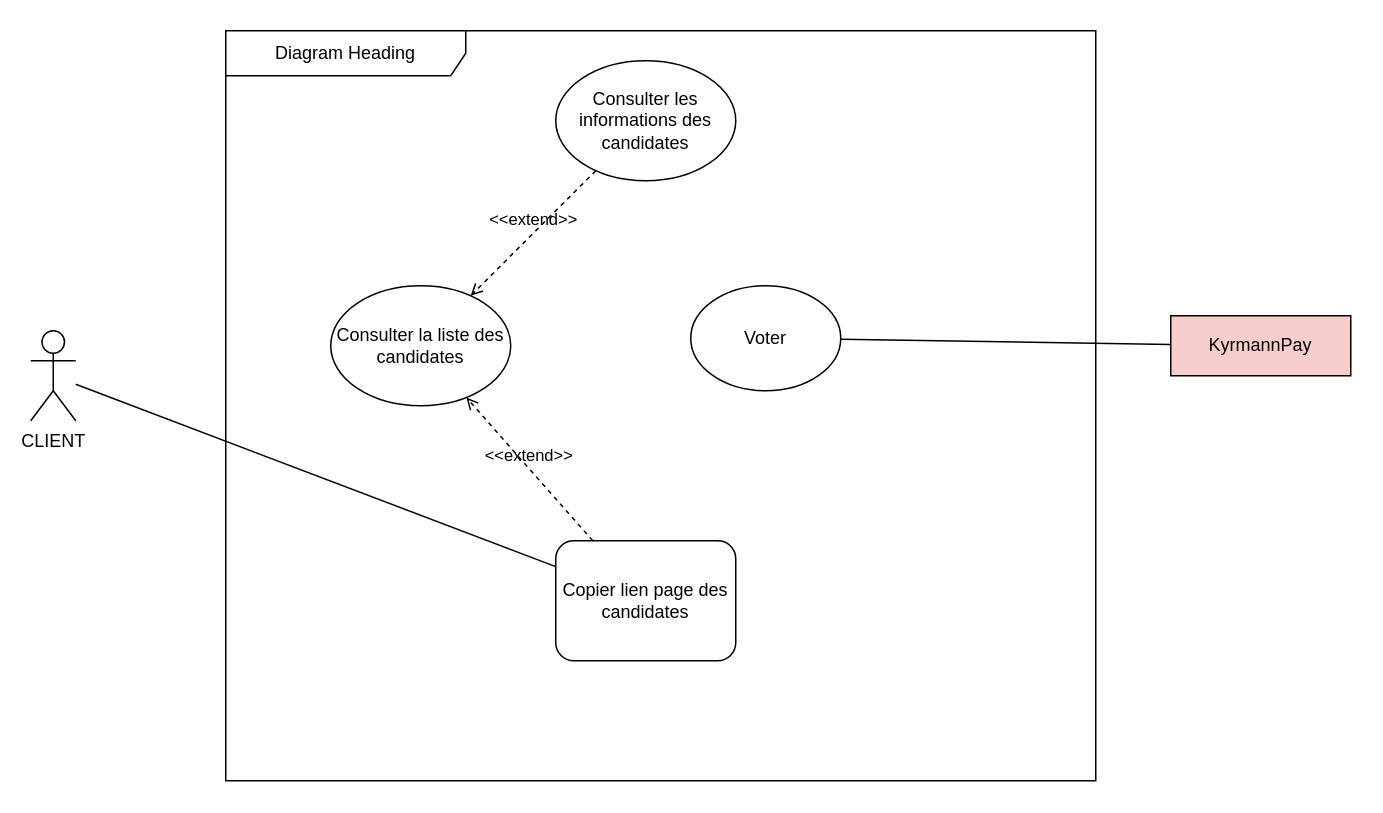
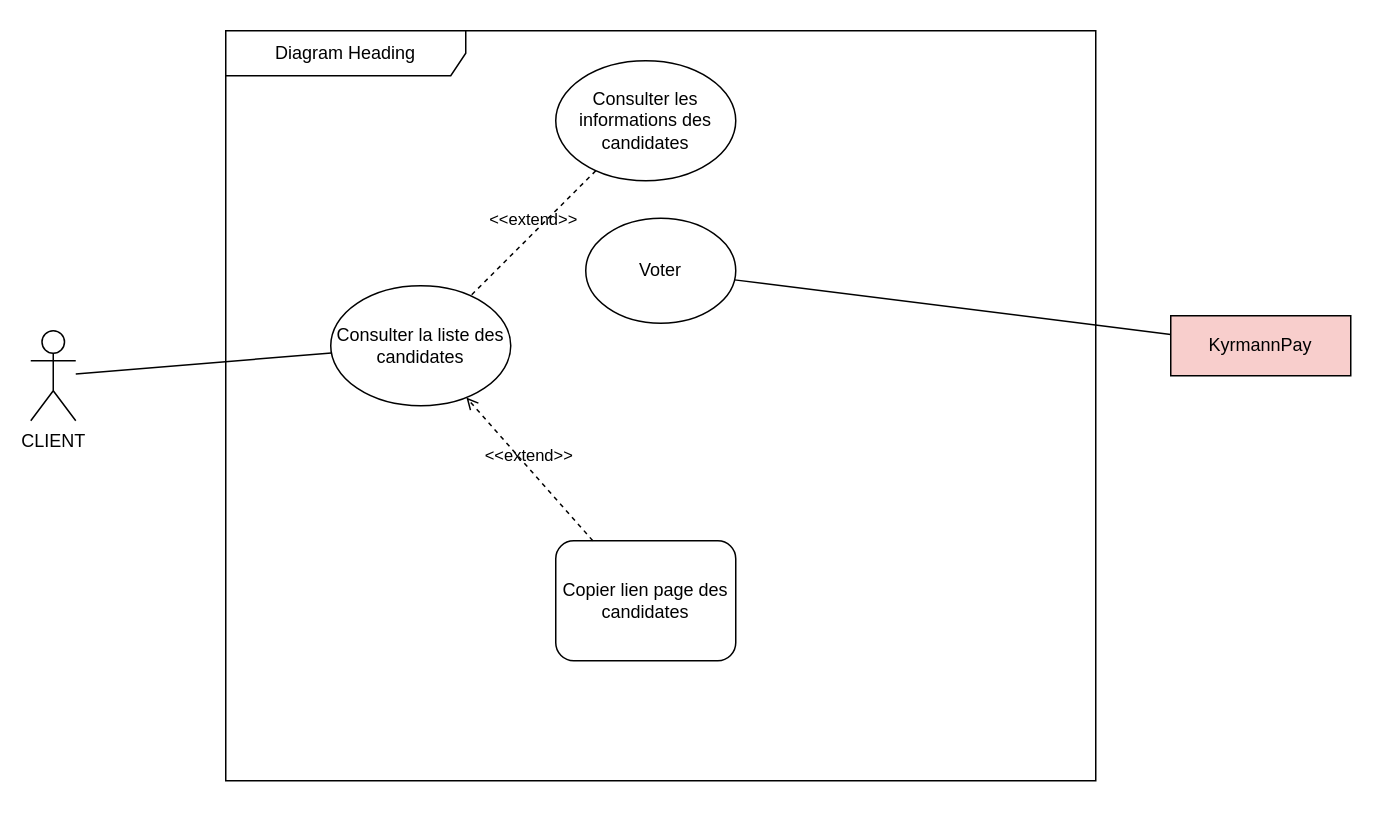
  <mxCell id="0" />
  <mxCell id="1" parent="0" />
  <mxCell id="2" value="CLIENT" style="shape=umlActor;verticalLabelPosition=bottom;verticalAlign=top;html=1;outlineConnect=0;" parent="1" vertex="1"><mxGeometry x="20" y="220" width="30" height="60" as="geometry" /></mxCell>
- <mxCell id="3" value="" style="endArrow=none;html=1;rounded=0;" parent="1" source="2" target="7" edge="1"><mxGeometry width="50" height="50" relative="1" as="geometry"><mxPoint x="240" y="330" as="sourcePoint" /><mxPoint x="290" y="280" as="targetPoint" /></mxGeometry></mxCell>
+ <mxCell id="3" value="" style="endArrow=none;html=1;rounded=0;" parent="1" source="2" target="8" edge="1"><mxGeometry width="50" height="50" relative="1" as="geometry"><mxPoint x="240" y="330" as="sourcePoint" /><mxPoint x="290" y="280" as="targetPoint" /></mxGeometry></mxCell>
  <mxCell id="4" value="Diagram Heading" style="shape=umlFrame;whiteSpace=wrap;html=1;pointerEvents=0;recursiveResize=0;container=1;collapsible=0;width=160;" vertex="1" parent="1"><mxGeometry x="150" y="20" width="580" height="500" as="geometry" /></mxCell>
- <mxCell id="5" value="Voter" style="ellipse;whiteSpace=wrap;html=1;" parent="4" vertex="1"><mxGeometry x="310" y="170" width="100" height="70" as="geometry" /></mxCell>
+ <mxCell id="5" value="Voter" style="ellipse;whiteSpace=wrap;html=1;" parent="4" vertex="1"><mxGeometry x="240" y="125" width="100" height="70" as="geometry" /></mxCell>
  <mxCell id="6" value="Consulter les informations des candidates" style="ellipse;whiteSpace=wrap;html=1;" parent="4" vertex="1"><mxGeometry x="220" y="20" width="120" height="80" as="geometry" /></mxCell>
  <mxCell id="7" value="Copier lien page des candidates" style="whiteSpace=wrap;html=1;rounded=1;" vertex="1" parent="4"><mxGeometry x="220" y="340" width="120" height="80" as="geometry" /></mxCell>
  <mxCell id="8" value="Consulter la liste des candidates" style="ellipse;whiteSpace=wrap;html=1;" parent="4" vertex="1"><mxGeometry x="70" y="170" width="120" height="80" as="geometry" /></mxCell>
- <mxCell id="9" value="&amp;lt;&amp;lt;extend&amp;gt;&amp;gt;" style="html=1;verticalAlign=bottom;labelBackgroundColor=none;endArrow=open;endFill=0;dashed=1;rounded=0;" parent="4" source="6" target="8" edge="1"><mxGeometry width="160" relative="1" as="geometry"><mxPoint x="279.997" y="213.396" as="sourcePoint" /><mxPoint x="375.204" y="150.004" as="targetPoint" /></mxGeometry></mxCell>
+ <mxCell id="9" value="&amp;lt;&amp;lt;extend&amp;gt;&amp;gt;" style="html=1;verticalAlign=bottom;labelBackgroundColor=none;endArrow=none;endFill=0;dashed=1;rounded=0;" parent="4" source="6" target="8" edge="1"><mxGeometry width="160" relative="1" as="geometry"><mxPoint x="279.997" y="213.396" as="sourcePoint" /><mxPoint x="375.204" y="150.004" as="targetPoint" /></mxGeometry></mxCell>
  <mxCell id="10" value="&amp;lt;&amp;lt;extend&amp;gt;&amp;gt;" style="html=1;verticalAlign=bottom;labelBackgroundColor=none;endArrow=open;endFill=0;dashed=1;rounded=0;" edge="1" parent="4" source="7" target="8"><mxGeometry width="160" relative="1" as="geometry"><mxPoint x="240" y="320" as="sourcePoint" /><mxPoint x="144" y="270" as="targetPoint" /></mxGeometry></mxCell>
  <mxCell id="11" value="KyrmannPay" style="fontStyle=0;html=1;whiteSpace=wrap;fillColor=#f8cecc;" vertex="1" parent="1"><mxGeometry x="780" y="210" width="120" height="40" as="geometry" /></mxCell>
  <mxCell id="12" value="" style="endArrow=none;html=1;rounded=0;" edge="1" parent="1" source="5" target="11"><mxGeometry width="50" height="50" relative="1" as="geometry"><mxPoint x="590" y="237" as="sourcePoint" /><mxPoint x="760" y="223" as="targetPoint" /></mxGeometry></mxCell>
